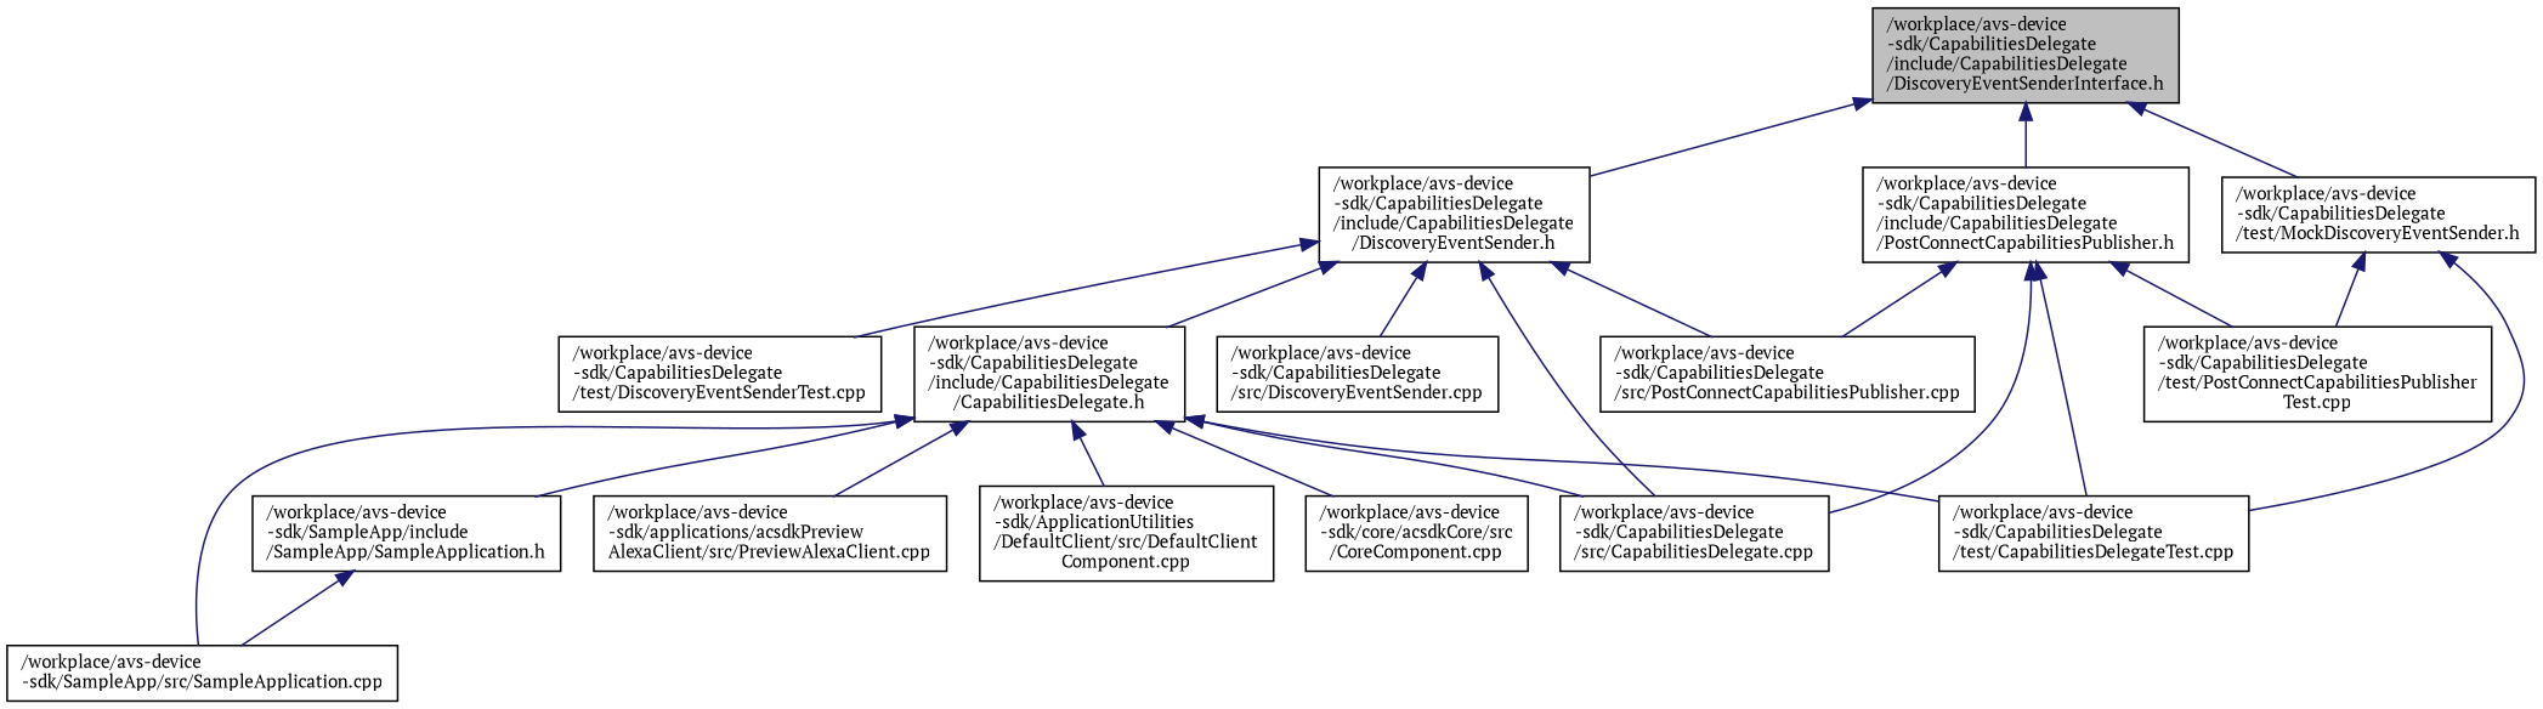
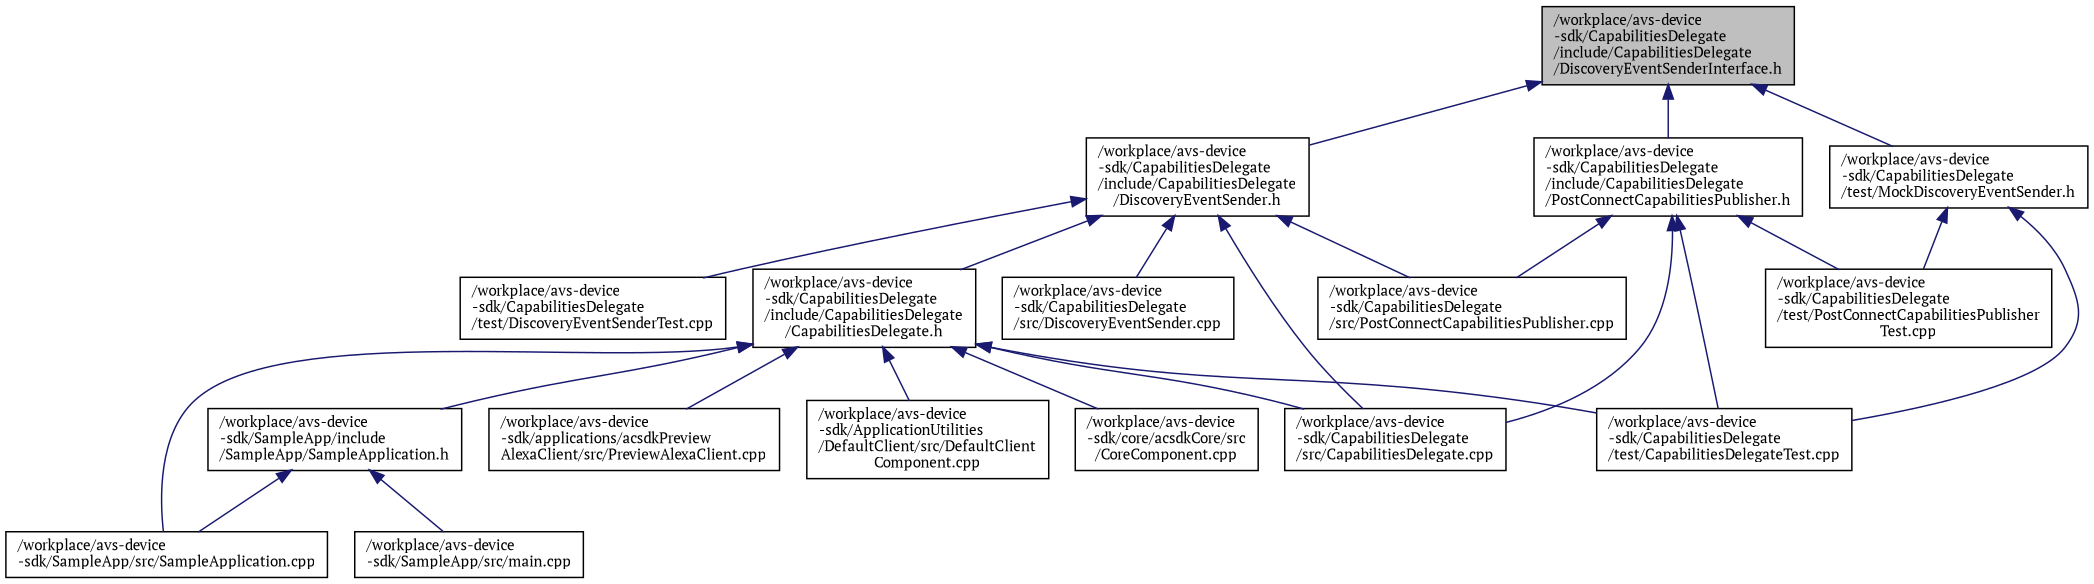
  digraph {
    fontname="PT Serif"
    node [color=black fillcolor=white fontname="PT Serif" fontsize=10 shape=record style=filled]
    edge [color=midnightblue dir=back fontname="PT Serif" fontsize=10 labelfontname=Helvetica labelfontsize=10 style=solid]
    n1 [fillcolor=grey75 fontcolor=black height=0.2 label="/workplace/avs-device\l-sdk/CapabilitiesDelegate\l/include/CapabilitiesDelegate\l/DiscoveryEventSenderInterface.h" width=0.4]
    n2 [height=0.2 label="/workplace/avs-device\l-sdk/CapabilitiesDelegate\l/include/CapabilitiesDelegate\l/DiscoveryEventSender.h" width=0.4]
    n3 [height=0.2 label="/workplace/avs-device\l-sdk/CapabilitiesDelegate\l/include/CapabilitiesDelegate\l/PostConnectCapabilitiesPublisher.h" width=0.4]
    n4 [height=0.2 label="/workplace/avs-device\l-sdk/CapabilitiesDelegate\l/test/MockDiscoveryEventSender.h" width=0.4]
    n5 [height=0.2 label="/workplace/avs-device\l-sdk/CapabilitiesDelegate\l/include/CapabilitiesDelegate\l/CapabilitiesDelegate.h" width=0.4]
    n6 [height=0.2 label="/workplace/avs-device\l-sdk/CapabilitiesDelegate\l/src/CapabilitiesDelegate.cpp" width=0.4]
    n7 [height=0.2 label="/workplace/avs-device\l-sdk/CapabilitiesDelegate\l/src/DiscoveryEventSender.cpp" width=0.4]
    n8 [height=0.2 label="/workplace/avs-device\l-sdk/CapabilitiesDelegate\l/src/PostConnectCapabilitiesPublisher.cpp" width=0.4]
    n9 [height=0.2 label="/workplace/avs-device\l-sdk/CapabilitiesDelegate\l/test/DiscoveryEventSenderTest.cpp" width=0.4]
    n10 [height=0.2 label="/workplace/avs-device\l-sdk/applications/acsdkPreview\lAlexaClient/src/PreviewAlexaClient.cpp" width=0.4]
    n11 [height=0.2 label="/workplace/avs-device\l-sdk/ApplicationUtilities\l/DefaultClient/src/DefaultClient\lComponent.cpp" width=0.4]
    n12 [height=0.2 label="/workplace/avs-device\l-sdk/CapabilitiesDelegate\l/test/CapabilitiesDelegateTest.cpp" width=0.4]
    n13 [height=0.2 label="/workplace/avs-device\l-sdk/core/acsdkCore/src\l/CoreComponent.cpp" width=0.4]
    n14 [height=0.2 label="/workplace/avs-device\l-sdk/SampleApp/include\l/SampleApp/SampleApplication.h" width=0.4]
    n15 [height=0.2 label="/workplace/avs-device\l-sdk/SampleApp/src/SampleApplication.cpp" width=0.4]
+   n16 [height=0.2 label="/workplace/avs-device\l-sdk/SampleApp/src/main.cpp" width=0.4]
    n17 [height=0.2 label="/workplace/avs-device\l-sdk/CapabilitiesDelegate\l/test/PostConnectCapabilitiesPublisher\lTest.cpp" width=0.4]
    n1 -> n2
    n1 -> n3
    n1 -> n4
    n2 -> n5
    n2 -> n6
    n2 -> n7
    n2 -> n8
    n2 -> n9
    n3 -> n6
    n3 -> n8
    n3 -> n12
    n3 -> n17
    n4 -> n12
    n4 -> n17
    n5 -> n6
    n5 -> n10
    n5 -> n11
    n5 -> n12
    n5 -> n13
    n5 -> n14
    n5 -> n15
    n14 -> n15
+   n14 -> n16
  }
